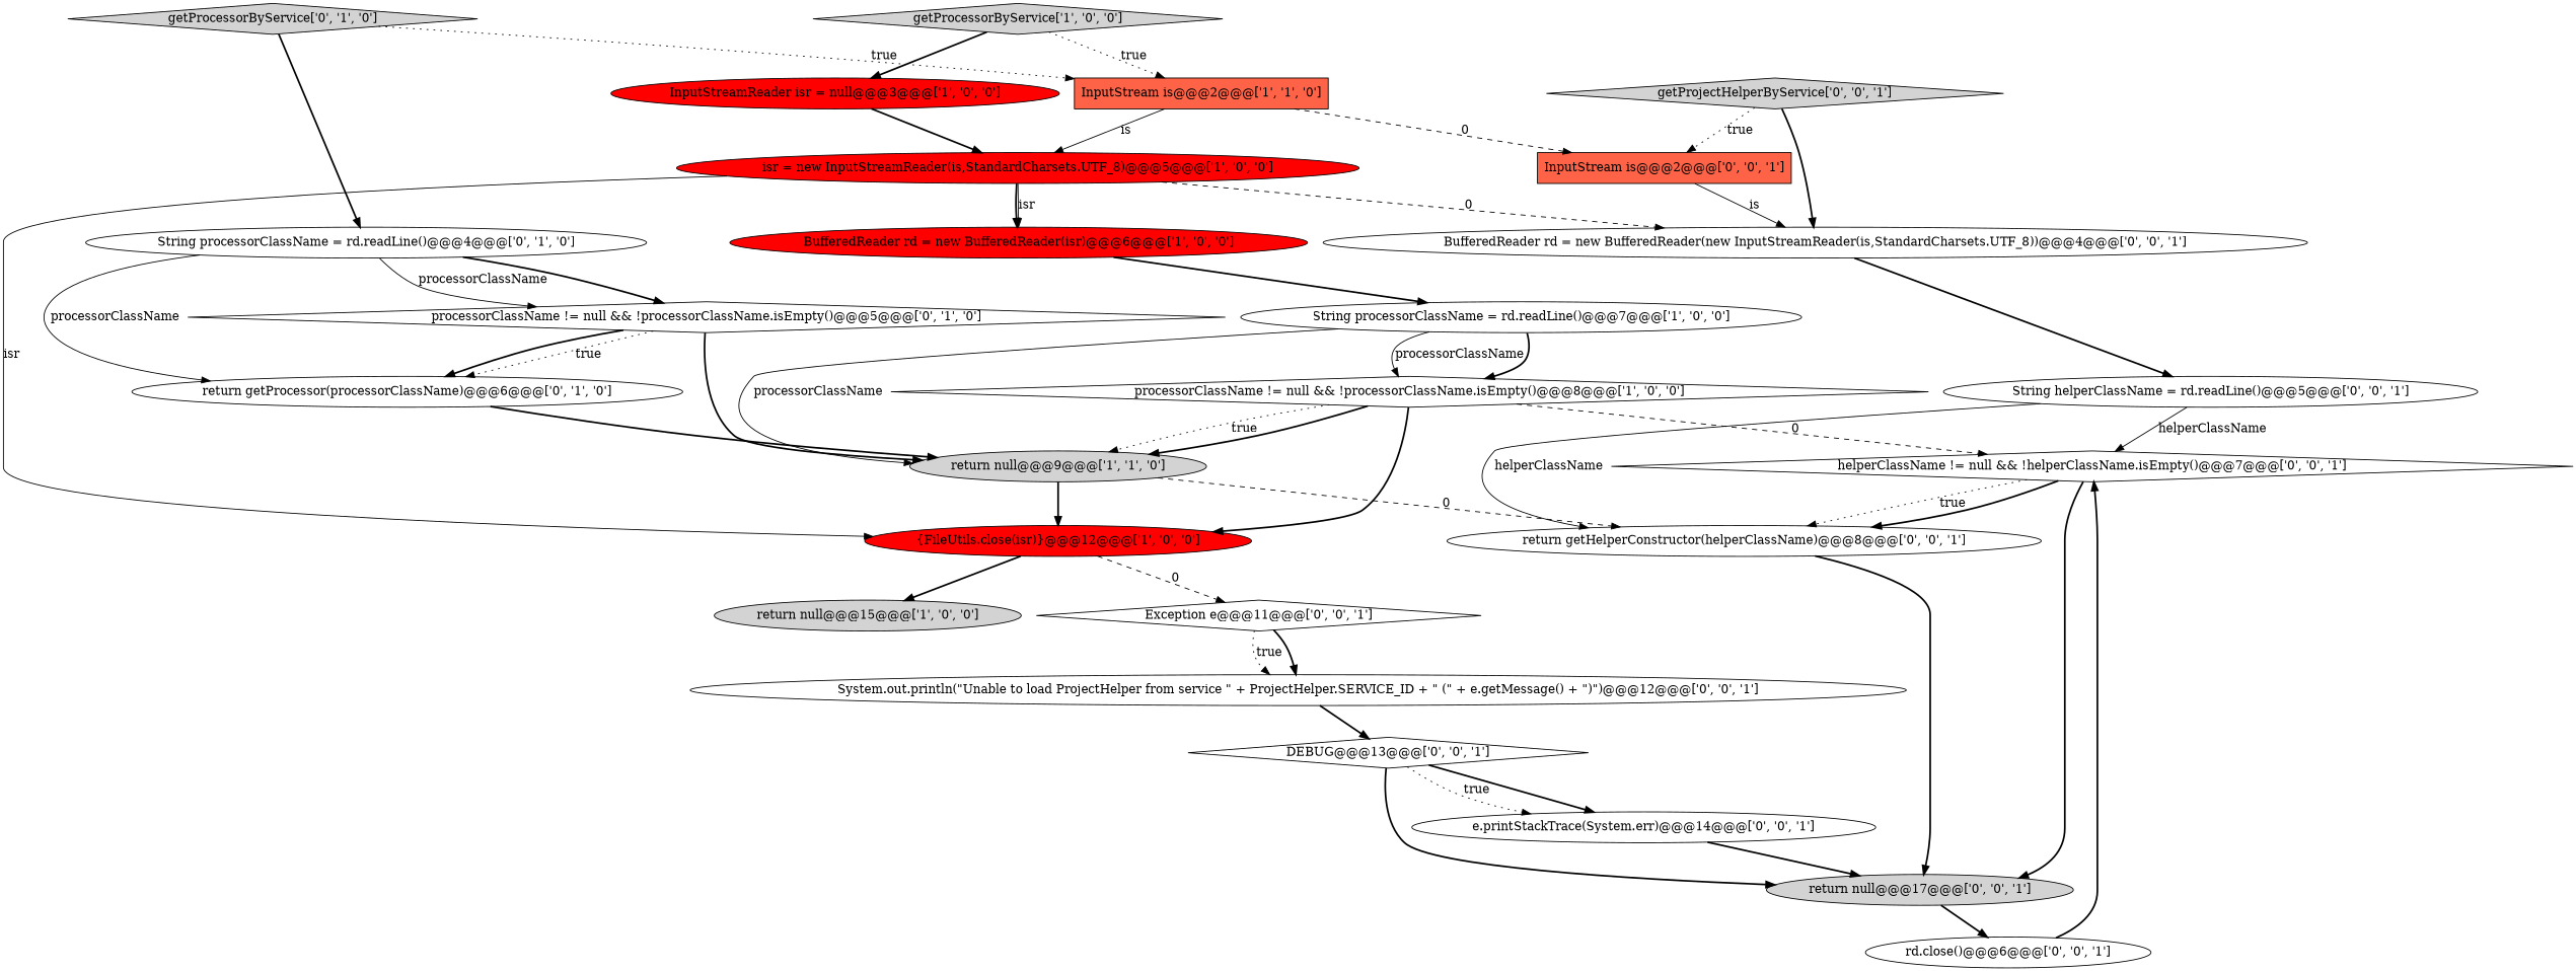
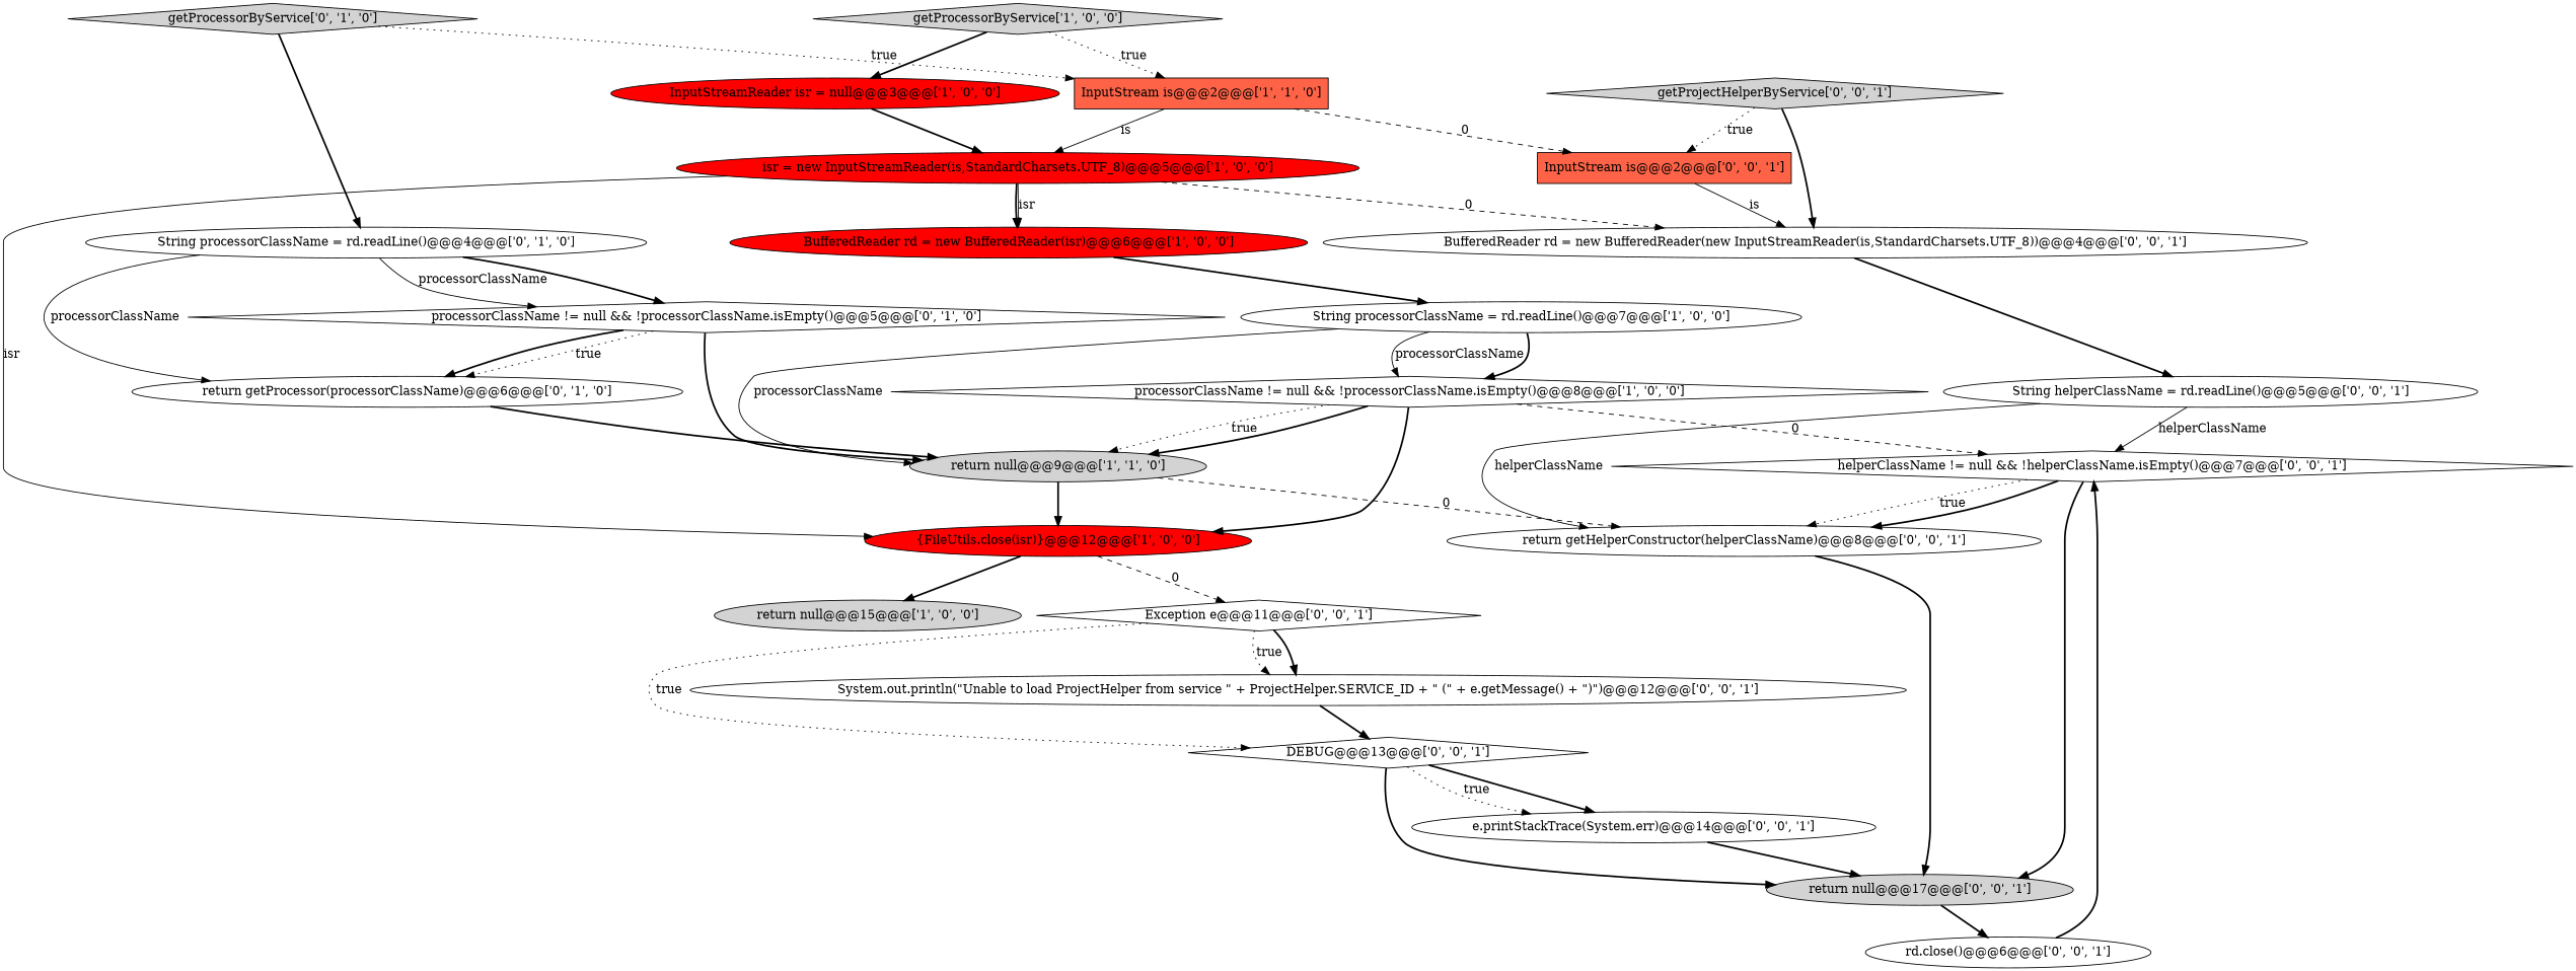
  digraph {
    node [fillcolor=white shape=ellipse style=filled]
    edge [style=bold]
    n1 [label="BufferedReader rd = new BufferedReader(new InputStreamReader(is,StandardCharsets.UTF_8))@@@4@@@['0', '0', '1']"]
    n2 [label="String helperClassName = rd.readLine()@@@5@@@['0', '0', '1']"]
    n3 [label="helperClassName != null && !helperClassName.isEmpty()@@@7@@@['0', '0', '1']" shape=diamond]
    n4 [label="return getHelperConstructor(helperClassName)@@@8@@@['0', '0', '1']"]
    n5 [label="e.printStackTrace(System.err)@@@14@@@['0', '0', '1']"]
    n6 [fillcolor=lightgray label="return null@@@17@@@['0', '0', '1']"]
    n7 [label="rd.close()@@@6@@@['0', '0', '1']"]
    n8 [label="System.out.println(\"Unable to load ProjectHelper from service \" + ProjectHelper.SERVICE_ID + \" (\" + e.getMessage() + \")\")@@@12@@@['0', '0', '1']"]
    n9 [label="DEBUG@@@13@@@['0', '0', '1']" shape=diamond]
    n10 [fillcolor=lightgray label="return null@@@15@@@['1', '0', '0']"]
    n11 [label="Exception e@@@11@@@['0', '0', '1']" shape=diamond]
    n12 [fillcolor=lightgray label="getProcessorByService['1', '0', '0']" shape=diamond]
    n13 [fillcolor=red label="InputStreamReader isr = null@@@3@@@['1', '0', '0']"]
    n14 [fillcolor=tomato label="InputStream is@@@2@@@['1', '1', '0']" shape=box]
    n15 [fillcolor=red label="isr = new InputStreamReader(is,StandardCharsets.UTF_8)@@@5@@@['1', '0', '0']"]
    n16 [fillcolor=tomato label="InputStream is@@@2@@@['0', '0', '1']" shape=box]
    n17 [fillcolor=red label="{FileUtils.close(isr)}@@@12@@@['1', '0', '0']"]
    n18 [fillcolor=red label="BufferedReader rd = new BufferedReader(isr)@@@6@@@['1', '0', '0']"]
    n19 [label="String processorClassName = rd.readLine()@@@4@@@['0', '1', '0']"]
    n20 [label="return getProcessor(processorClassName)@@@6@@@['0', '1', '0']"]
    n21 [label="processorClassName != null && !processorClassName.isEmpty()@@@5@@@['0', '1', '0']" shape=diamond]
    n22 [fillcolor=lightgray label="return null@@@9@@@['1', '1', '0']"]
    n23 [fillcolor=lightgray label="getProcessorByService['0', '1', '0']" shape=diamond]
    n24 [label="String processorClassName = rd.readLine()@@@7@@@['1', '0', '0']"]
    n25 [label="processorClassName != null && !processorClassName.isEmpty()@@@8@@@['1', '0', '0']" shape=diamond]
    n26 [fillcolor=lightgray label="getProjectHelperByService['0', '0', '1']" shape=diamond]
    n1 -> n2
    n2 -> n3 [label=helperClassName style=solid]
    n2 -> n4 [label=helperClassName style=solid]
    n3 -> n4 [label=true style=dotted]
    n3 -> n4
    n3 -> n6
    n4 -> n6
    n5 -> n6
    n6 -> n7
    n7 -> n3
    n8 -> n9
    n9 -> n5
    n9 -> n5 [label=true style=dotted]
    n9 -> n6
    n11 -> n8
    n11 -> n8 [label=true style=dotted]
+   n11 -> n9 [label=true style=dotted]
    n12 -> n13
    n12 -> n14 [label=true style=dotted]
    n13 -> n15
    n14 -> n15 [label=is style=solid]
    n14 -> n16 [label=0 style=dashed]
    n15 -> n1 [label=0 style=dashed]
    n15 -> n17 [label=isr style=solid]
    n15 -> n18
    n15 -> n18 [label=isr style=solid]
    n16 -> n1 [label=is style=solid]
    n17 -> n10
    n17 -> n11 [label=0 style=dashed]
    n18 -> n24
    n19 -> n20 [label=processorClassName style=solid]
    n19 -> n21
    n19 -> n21 [label=processorClassName style=solid]
    n20 -> n22
    n21 -> n20 [label=true style=dotted]
    n21 -> n20
    n21 -> n22
    n22 -> n4 [label=0 style=dashed]
    n22 -> n17
    n23 -> n14 [label=true style=dotted]
    n23 -> n19
    n24 -> n22 [label=processorClassName style=solid]
    n24 -> n25 [label=processorClassName style=solid]
    n24 -> n25
    n25 -> n3 [label=0 style=dashed]
    n25 -> n17
    n25 -> n22 [label=true style=dotted]
    n25 -> n22
    n26 -> n1
    n26 -> n16 [label=true style=dotted]
  }
